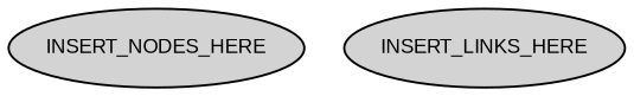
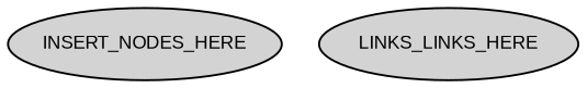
  digraph {
    ranksep=1.0
    node [fontname=arial fontsize=9.0 style=filled]
    INSERT_NODES_HERE
-   INSERT_LINKS_HERE
+   INSERT_LINKS_HERE [label=LINKS_LINKS_HERE]
  }
